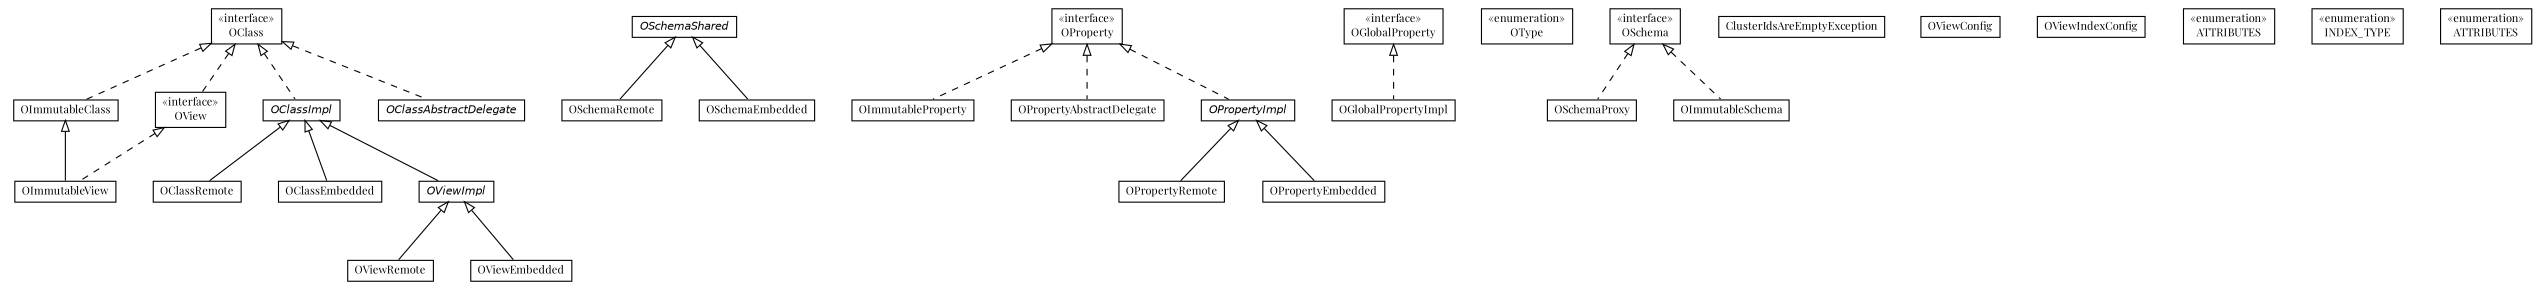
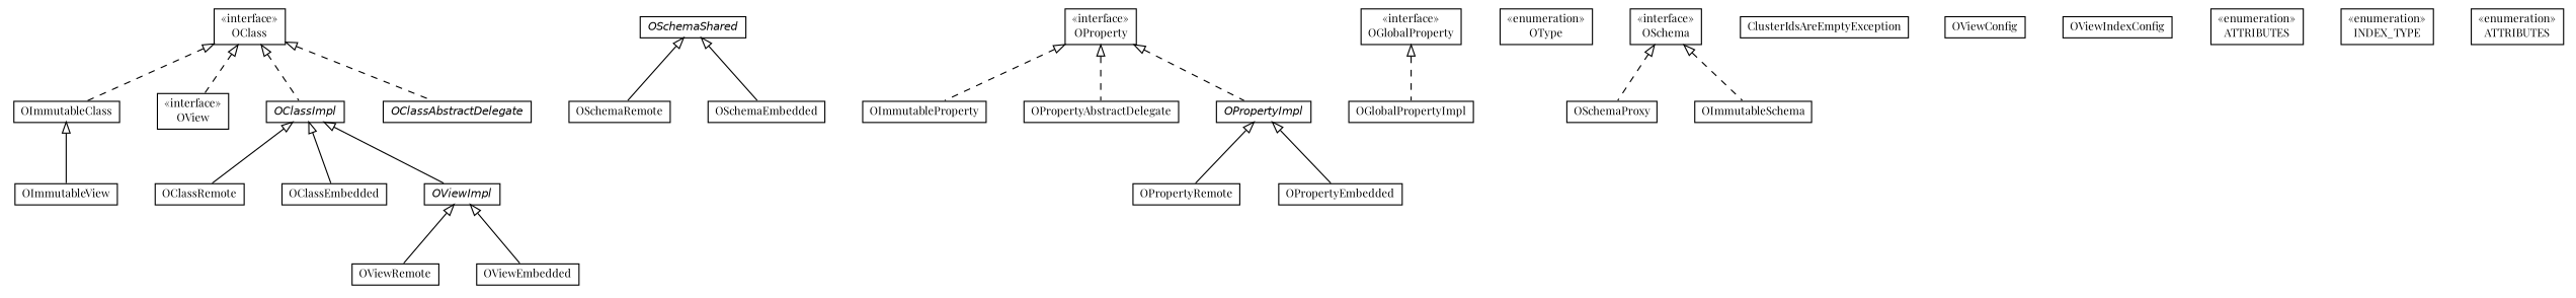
  digraph {
    fontname="Playfair Display"
    nodesep=0.25
    ranksep=0.5
    node [fontcolor=black fontname="Playfair Display" fontsize=10.0 shape=plaintext]
    edge [arrowtail=empty dir=back fontname="Playfair Display" fontsize=10 headport=p labelfontname=Helvetica labelfontsize=10 style=dashed tailport=p]
    n1 [label=<<table title="com.orientechnologies.orient.core.metadata.schema.OViewRemote" border="0" cellborder="1" cellspacing="0" cellpadding="2" port="p" href="./OViewRemote.html"> 		<tr><td><table border="0" cellspacing="0" cellpadding="1"> <tr><td align="center" balign="center"> OViewRemote </td></tr> 		</table></td></tr> 		</table>>]
    n2 [label=<<table title="com.orientechnologies.orient.core.metadata.schema.OSchemaRemote" border="0" cellborder="1" cellspacing="0" cellpadding="2" port="p" href="./OSchemaRemote.html"> 		<tr><td><table border="0" cellspacing="0" cellpadding="1"> <tr><td align="center" balign="center"> OSchemaRemote </td></tr> 		</table></td></tr> 		</table>>]
    n3 [label=<<table title="com.orientechnologies.orient.core.metadata.schema.OPropertyRemote" border="0" cellborder="1" cellspacing="0" cellpadding="2" port="p" href="./OPropertyRemote.html"> 		<tr><td><table border="0" cellspacing="0" cellpadding="1"> <tr><td align="center" balign="center"> OPropertyRemote </td></tr> 		</table></td></tr> 		</table>>]
    n4 [label=<<table title="com.orientechnologies.orient.core.metadata.schema.OClassRemote" border="0" cellborder="1" cellspacing="0" cellpadding="2" port="p" href="./OClassRemote.html"> 		<tr><td><table border="0" cellspacing="0" cellpadding="1"> <tr><td align="center" balign="center"> OClassRemote </td></tr> 		</table></td></tr> 		</table>>]
    n5 [label=<<table title="com.orientechnologies.orient.core.metadata.schema.OGlobalProperty" border="0" cellborder="1" cellspacing="0" cellpadding="2" port="p" href="./OGlobalProperty.html"> 		<tr><td><table border="0" cellspacing="0" cellpadding="1"> <tr><td align="center" balign="center"> &#171;interface&#187; </td></tr> <tr><td align="center" balign="center"> OGlobalProperty </td></tr> 		</table></td></tr> 		</table>>]
    n6 [label=<<table title="com.orientechnologies.orient.core.metadata.schema.OGlobalPropertyImpl" border="0" cellborder="1" cellspacing="0" cellpadding="2" port="p" href="./OGlobalPropertyImpl.html"> 		<tr><td><table border="0" cellspacing="0" cellpadding="1"> <tr><td align="center" balign="center"> OGlobalPropertyImpl </td></tr> 		</table></td></tr> 		</table>>]
    n7 [label=<<table title="com.orientechnologies.orient.core.metadata.schema.OClassEmbedded" border="0" cellborder="1" cellspacing="0" cellpadding="2" port="p" href="./OClassEmbedded.html"> 		<tr><td><table border="0" cellspacing="0" cellpadding="1"> <tr><td align="center" balign="center"> OClassEmbedded </td></tr> 		</table></td></tr> 		</table>>]
    n8 [label=<<table title="com.orientechnologies.orient.core.metadata.schema.OViewImpl" border="0" cellborder="1" cellspacing="0" cellpadding="2" port="p" href="./OViewImpl.html"> 		<tr><td><table border="0" cellspacing="0" cellpadding="1"> <tr><td align="center" balign="center"><font face="Helvetica-Oblique"> OViewImpl </font></td></tr> 		</table></td></tr> 		</table>>]
    n9 [label=<<table title="com.orientechnologies.orient.core.metadata.schema.OViewEmbedded" border="0" cellborder="1" cellspacing="0" cellpadding="2" port="p" href="./OViewEmbedded.html"> 		<tr><td><table border="0" cellspacing="0" cellpadding="1"> <tr><td align="center" balign="center"> OViewEmbedded </td></tr> 		</table></td></tr> 		</table>>]
    n10 [label=<<table title="com.orientechnologies.orient.core.metadata.schema.OImmutableProperty" border="0" cellborder="1" cellspacing="0" cellpadding="2" port="p" href="./OImmutableProperty.html"> 		<tr><td><table border="0" cellspacing="0" cellpadding="1"> <tr><td align="center" balign="center"> OImmutableProperty </td></tr> 		</table></td></tr> 		</table>>]
    n11 [label=<<table title="com.orientechnologies.orient.core.metadata.schema.OPropertyEmbedded" border="0" cellborder="1" cellspacing="0" cellpadding="2" port="p" href="./OPropertyEmbedded.html"> 		<tr><td><table border="0" cellspacing="0" cellpadding="1"> <tr><td align="center" balign="center"> OPropertyEmbedded </td></tr> 		</table></td></tr> 		</table>>]
    n12 [label=<<table title="com.orientechnologies.orient.core.metadata.schema.OType" border="0" cellborder="1" cellspacing="0" cellpadding="2" port="p" href="./OType.html"> 		<tr><td><table border="0" cellspacing="0" cellpadding="1"> <tr><td align="center" balign="center"> &#171;enumeration&#187; </td></tr> <tr><td align="center" balign="center"> OType </td></tr> 		</table></td></tr> 		</table>>]
    n13 [label=<<table title="com.orientechnologies.orient.core.metadata.schema.OSchemaProxy" border="0" cellborder="1" cellspacing="0" cellpadding="2" port="p" href="./OSchemaProxy.html"> 		<tr><td><table border="0" cellspacing="0" cellpadding="1"> <tr><td align="center" balign="center"> OSchemaProxy </td></tr> 		</table></td></tr> 		</table>>]
    n14 [label=<<table title="com.orientechnologies.orient.core.metadata.schema.OImmutableClass" border="0" cellborder="1" cellspacing="0" cellpadding="2" port="p" href="./OImmutableClass.html"> 		<tr><td><table border="0" cellspacing="0" cellpadding="1"> <tr><td align="center" balign="center"> OImmutableClass </td></tr> 		</table></td></tr> 		</table>>]
    n15 [label=<<table title="com.orientechnologies.orient.core.metadata.schema.OImmutableView" border="0" cellborder="1" cellspacing="0" cellpadding="2" port="p" href="./OImmutableView.html"> 		<tr><td><table border="0" cellspacing="0" cellpadding="1"> <tr><td align="center" balign="center"> OImmutableView </td></tr> 		</table></td></tr> 		</table>>]
    n16 [label=<<table title="com.orientechnologies.orient.core.metadata.schema.OPropertyAbstractDelegate" border="0" cellborder="1" cellspacing="0" cellpadding="2" port="p" href="./OPropertyAbstractDelegate.html"> 		<tr><td><table border="0" cellspacing="0" cellpadding="1"> <tr><td align="center" balign="center"> OPropertyAbstractDelegate </td></tr> 		</table></td></tr> 		</table>>]
    n17 [label=<<table title="com.orientechnologies.orient.core.metadata.schema.OView" border="0" cellborder="1" cellspacing="0" cellpadding="2" port="p" href="./OView.html"> 		<tr><td><table border="0" cellspacing="0" cellpadding="1"> <tr><td align="center" balign="center"> &#171;interface&#187; </td></tr> <tr><td align="center" balign="center"> OView </td></tr> 		</table></td></tr> 		</table>>]
    n18 [label=<<table title="com.orientechnologies.orient.core.metadata.schema.OSchema" border="0" cellborder="1" cellspacing="0" cellpadding="2" port="p" href="./OSchema.html"> 		<tr><td><table border="0" cellspacing="0" cellpadding="1"> <tr><td align="center" balign="center"> &#171;interface&#187; </td></tr> <tr><td align="center" balign="center"> OSchema </td></tr> 		</table></td></tr> 		</table>>]
    n19 [label=<<table title="com.orientechnologies.orient.core.metadata.schema.OImmutableSchema" border="0" cellborder="1" cellspacing="0" cellpadding="2" port="p" href="./OImmutableSchema.html"> 		<tr><td><table border="0" cellspacing="0" cellpadding="1"> <tr><td align="center" balign="center"> OImmutableSchema </td></tr> 		</table></td></tr> 		</table>>]
    n20 [label=<<table title="com.orientechnologies.orient.core.metadata.schema.OSchemaShared" border="0" cellborder="1" cellspacing="0" cellpadding="2" port="p" href="./OSchemaShared.html"> 		<tr><td><table border="0" cellspacing="0" cellpadding="1"> <tr><td align="center" balign="center"><font face="Helvetica-Oblique"> OSchemaShared </font></td></tr> 		</table></td></tr> 		</table>>]
    n21 [label=<<table title="com.orientechnologies.orient.core.metadata.schema.OSchemaEmbedded" border="0" cellborder="1" cellspacing="0" cellpadding="2" port="p" href="./OSchemaEmbedded.html"> 		<tr><td><table border="0" cellspacing="0" cellpadding="1"> <tr><td align="center" balign="center"> OSchemaEmbedded </td></tr> 		</table></td></tr> 		</table>>]
    n22 [label=<<table title="com.orientechnologies.orient.core.metadata.schema.OSchemaShared.ClusterIdsAreEmptyException" border="0" cellborder="1" cellspacing="0" cellpadding="2" port="p" href="./OSchemaShared.ClusterIdsAreEmptyException.html"> 		<tr><td><table border="0" cellspacing="0" cellpadding="1"> <tr><td align="center" balign="center"> ClusterIdsAreEmptyException </td></tr> 		</table></td></tr> 		</table>>]
    n23 [label=<<table title="com.orientechnologies.orient.core.metadata.schema.OClassImpl" border="0" cellborder="1" cellspacing="0" cellpadding="2" port="p" href="./OClassImpl.html"> 		<tr><td><table border="0" cellspacing="0" cellpadding="1"> <tr><td align="center" balign="center"><font face="Helvetica-Oblique"> OClassImpl </font></td></tr> 		</table></td></tr> 		</table>>]
    n24 [label=<<table title="com.orientechnologies.orient.core.metadata.schema.OPropertyImpl" border="0" cellborder="1" cellspacing="0" cellpadding="2" port="p" href="./OPropertyImpl.html"> 		<tr><td><table border="0" cellspacing="0" cellpadding="1"> <tr><td align="center" balign="center"><font face="Helvetica-Oblique"> OPropertyImpl </font></td></tr> 		</table></td></tr> 		</table>>]
    n25 [label=<<table title="com.orientechnologies.orient.core.metadata.schema.OViewConfig" border="0" cellborder="1" cellspacing="0" cellpadding="2" port="p" href="./OViewConfig.html"> 		<tr><td><table border="0" cellspacing="0" cellpadding="1"> <tr><td align="center" balign="center"> OViewConfig </td></tr> 		</table></td></tr> 		</table>>]
    n26 [label=<<table title="com.orientechnologies.orient.core.metadata.schema.OViewConfig.OViewIndexConfig" border="0" cellborder="1" cellspacing="0" cellpadding="2" port="p" href="./OViewConfig.OViewIndexConfig.html"> 		<tr><td><table border="0" cellspacing="0" cellpadding="1"> <tr><td align="center" balign="center"> OViewIndexConfig </td></tr> 		</table></td></tr> 		</table>>]
    n27 [label=<<table title="com.orientechnologies.orient.core.metadata.schema.OClass" border="0" cellborder="1" cellspacing="0" cellpadding="2" port="p" href="./OClass.html"> 		<tr><td><table border="0" cellspacing="0" cellpadding="1"> <tr><td align="center" balign="center"> &#171;interface&#187; </td></tr> <tr><td align="center" balign="center"> OClass </td></tr> 		</table></td></tr> 		</table>>]
    n28 [label=<<table title="com.orientechnologies.orient.core.metadata.schema.OClassAbstractDelegate" border="0" cellborder="1" cellspacing="0" cellpadding="2" port="p" href="./OClassAbstractDelegate.html"> 		<tr><td><table border="0" cellspacing="0" cellpadding="1"> <tr><td align="center" balign="center"><font face="Helvetica-Oblique"> OClassAbstractDelegate </font></td></tr> 		</table></td></tr> 		</table>>]
    n29 [label=<<table title="com.orientechnologies.orient.core.metadata.schema.OClass.ATTRIBUTES" border="0" cellborder="1" cellspacing="0" cellpadding="2" port="p" href="./OClass.ATTRIBUTES.html"> 		<tr><td><table border="0" cellspacing="0" cellpadding="1"> <tr><td align="center" balign="center"> &#171;enumeration&#187; </td></tr> <tr><td align="center" balign="center"> ATTRIBUTES </td></tr> 		</table></td></tr> 		</table>>]
    n30 [label=<<table title="com.orientechnologies.orient.core.metadata.schema.OClass.INDEX_TYPE" border="0" cellborder="1" cellspacing="0" cellpadding="2" port="p" href="./OClass.INDEX_TYPE.html"> 		<tr><td><table border="0" cellspacing="0" cellpadding="1"> <tr><td align="center" balign="center"> &#171;enumeration&#187; </td></tr> <tr><td align="center" balign="center"> INDEX_TYPE </td></tr> 		</table></td></tr> 		</table>>]
    n31 [label=<<table title="com.orientechnologies.orient.core.metadata.schema.OProperty" border="0" cellborder="1" cellspacing="0" cellpadding="2" port="p" href="./OProperty.html"> 		<tr><td><table border="0" cellspacing="0" cellpadding="1"> <tr><td align="center" balign="center"> &#171;interface&#187; </td></tr> <tr><td align="center" balign="center"> OProperty </td></tr> 		</table></td></tr> 		</table>>]
    n32 [label=<<table title="com.orientechnologies.orient.core.metadata.schema.OProperty.ATTRIBUTES" border="0" cellborder="1" cellspacing="0" cellpadding="2" port="p" href="./OProperty.ATTRIBUTES.html"> 		<tr><td><table border="0" cellspacing="0" cellpadding="1"> <tr><td align="center" balign="center"> &#171;enumeration&#187; </td></tr> <tr><td align="center" balign="center"> ATTRIBUTES </td></tr> 		</table></td></tr> 		</table>>]
    n5 -> n6
    n8 -> n1 [style=""]
    n8 -> n9 [style=""]
    n14 -> n15 [style=""]
-   n17 -> n15
    n18 -> n13
    n18 -> n19
    n20 -> n2 [style=""]
    n20 -> n21 [style=""]
    n23 -> n4 [style=""]
    n23 -> n7 [style=""]
    n23 -> n8 [style=""]
    n24 -> n3 [style=""]
    n24 -> n11 [style=""]
    n27 -> n14
    n27 -> n17
    n27 -> n23
    n27 -> n28
    n31 -> n10
    n31 -> n16
    n31 -> n24
  }
